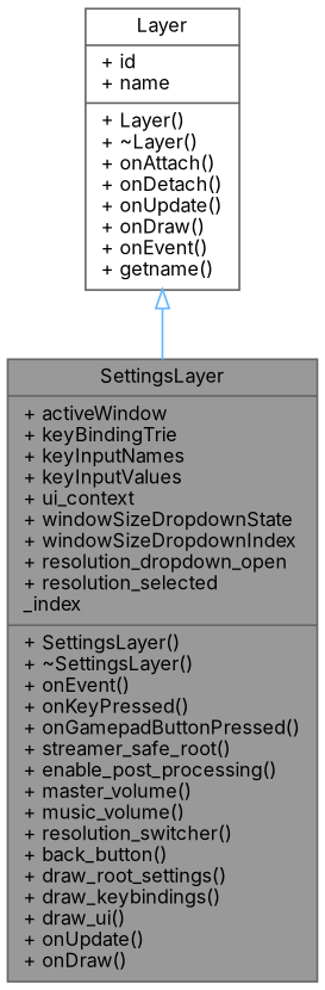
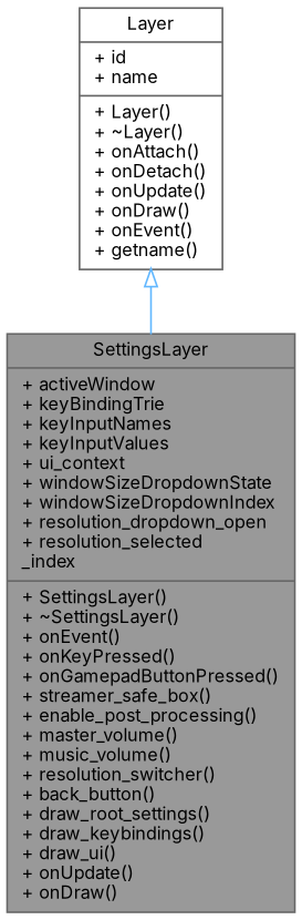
  digraph {
    fontname=Inter
    node [color=gray40 fontname=Inter fontsize=10 shape=record style=filled]
-   n1 [fillcolor=grey60 fontcolor=black height=0.2 label="{SettingsLayer\n|+ activeWindow\l+ keyBindingTrie\l+ keyInputNames\l+ keyInputValues\l+ ui_context\l+ windowSizeDropdownState\l+ windowSizeDropdownIndex\l+ resolution_dropdown_open\l+ resolution_selected\l_index\l|+ SettingsLayer()\l+ ~SettingsLayer()\l+ onEvent()\l+ onKeyPressed()\l+ onGamepadButtonPressed()\l+ streamer_safe_root()\l+ enable_post_processing()\l+ master_volume()\l+ music_volume()\l+ resolution_switcher()\l+ back_button()\l+ draw_root_settings()\l+ draw_keybindings()\l+ draw_ui()\l+ onUpdate()\l+ onDraw()\l}" width=0.4]
+   n1 [fillcolor=grey60 fontcolor=black height=0.2 label="{SettingsLayer\n|+ activeWindow\l+ keyBindingTrie\l+ keyInputNames\l+ keyInputValues\l+ ui_context\l+ windowSizeDropdownState\l+ windowSizeDropdownIndex\l+ resolution_dropdown_open\l+ resolution_selected\l_index\l|+ SettingsLayer()\l+ ~SettingsLayer()\l+ onEvent()\l+ onKeyPressed()\l+ onGamepadButtonPressed()\l+ streamer_safe_box()\l+ enable_post_processing()\l+ master_volume()\l+ music_volume()\l+ resolution_switcher()\l+ back_button()\l+ draw_root_settings()\l+ draw_keybindings()\l+ draw_ui()\l+ onUpdate()\l+ onDraw()\l}" width=0.4]
    n2 [fillcolor=white height=0.2 label="{Layer\n|+ id\l+ name\l|+ Layer()\l+ ~Layer()\l+ onAttach()\l+ onDetach()\l+ onUpdate()\l+ onDraw()\l+ onEvent()\l+ getname()\l}" width=0.4]
    n2 -> n1 [arrowtail=onormal color=steelblue1 dir=back fontname=Inter fontsize=10 labelfontname=Helvetica labelfontsize=10 style=solid]
  }
